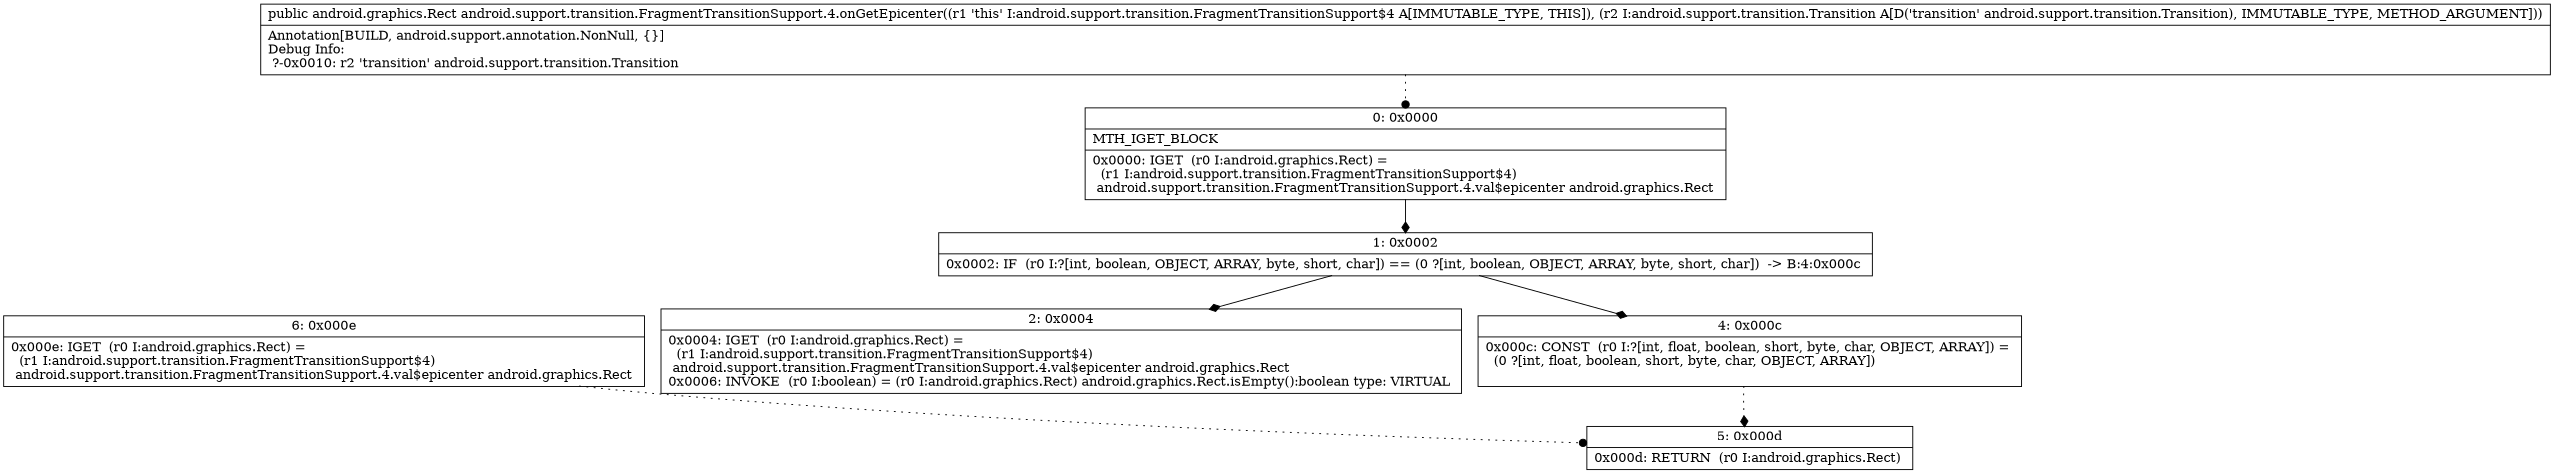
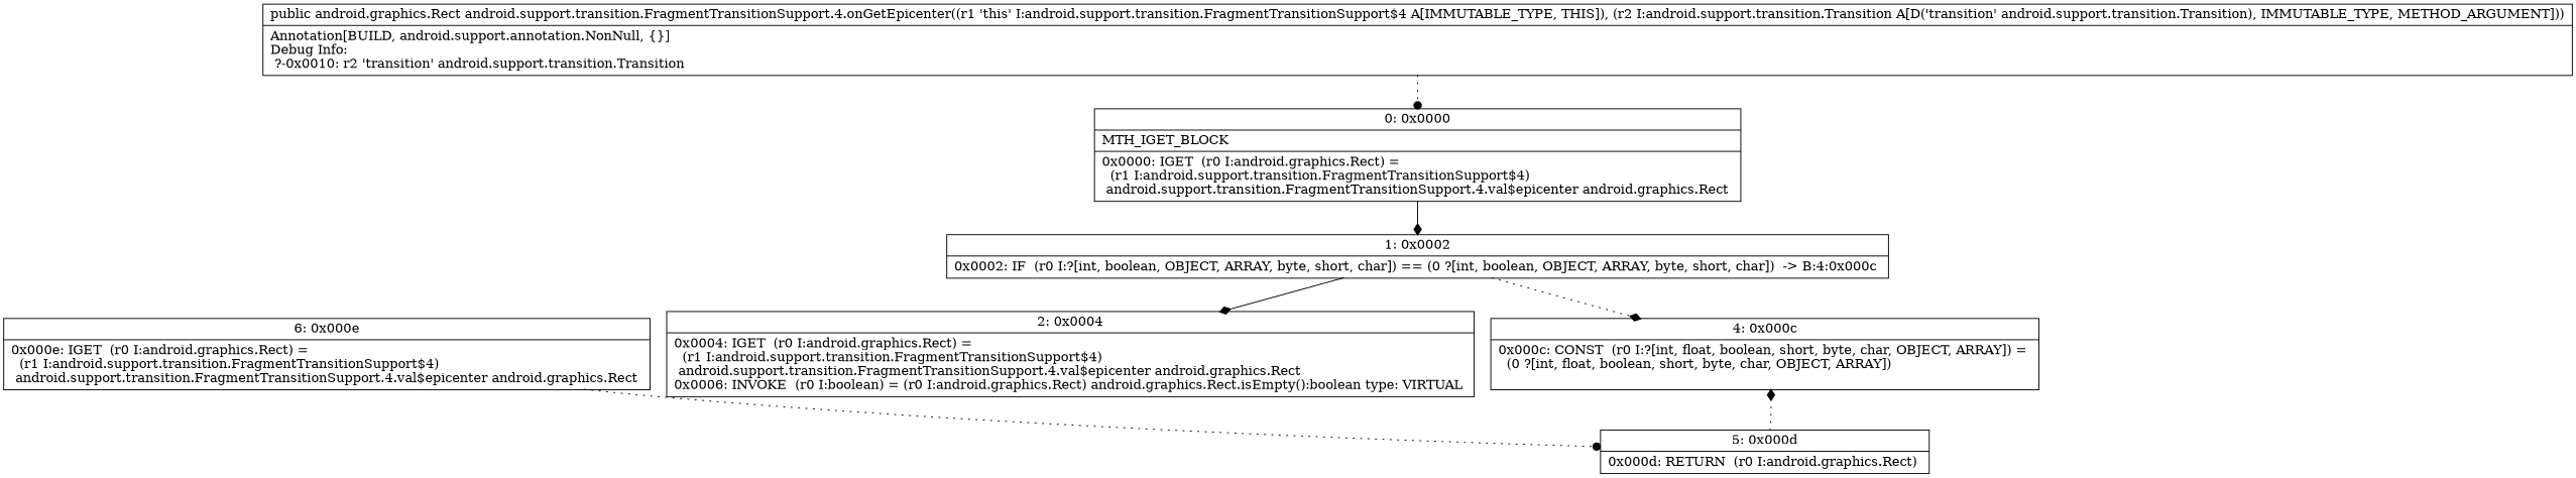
  digraph {
    node [shape=record]
    edge [arrowhead=diamond style=solid]
    n1 [label="{0\:\ 0x0000|MTH_IGET_BLOCK\l|0x0000: IGET  (r0 I:android.graphics.Rect) = \l  (r1 I:android.support.transition.FragmentTransitionSupport$4)\l android.support.transition.FragmentTransitionSupport.4.val$epicenter android.graphics.Rect \l}"]
    n2 [label="{1\:\ 0x0002|0x0002: IF  (r0 I:?[int, boolean, OBJECT, ARRAY, byte, short, char]) == (0 ?[int, boolean, OBJECT, ARRAY, byte, short, char])  \-\> B:4:0x000c \l}"]
    n3 [label="{2\:\ 0x0004|0x0004: IGET  (r0 I:android.graphics.Rect) = \l  (r1 I:android.support.transition.FragmentTransitionSupport$4)\l android.support.transition.FragmentTransitionSupport.4.val$epicenter android.graphics.Rect \l0x0006: INVOKE  (r0 I:boolean) = (r0 I:android.graphics.Rect) android.graphics.Rect.isEmpty():boolean type: VIRTUAL \l}"]
    n4 [label="{4\:\ 0x000c|0x000c: CONST  (r0 I:?[int, float, boolean, short, byte, char, OBJECT, ARRAY]) = \l  (0 ?[int, float, boolean, short, byte, char, OBJECT, ARRAY])\l \l}"]
    n5 [label="{5\:\ 0x000d|0x000d: RETURN  (r0 I:android.graphics.Rect) \l}"]
    n6 [label="{6\:\ 0x000e|0x000e: IGET  (r0 I:android.graphics.Rect) = \l  (r1 I:android.support.transition.FragmentTransitionSupport$4)\l android.support.transition.FragmentTransitionSupport.4.val$epicenter android.graphics.Rect \l}"]
    n7 [label="{public android.graphics.Rect android.support.transition.FragmentTransitionSupport.4.onGetEpicenter((r1 'this' I:android.support.transition.FragmentTransitionSupport$4 A[IMMUTABLE_TYPE, THIS]), (r2 I:android.support.transition.Transition A[D('transition' android.support.transition.Transition), IMMUTABLE_TYPE, METHOD_ARGUMENT]))  | Annotation[BUILD, android.support.annotation.NonNull, \{\}]\lDebug Info:\l  ?\-0x0010: r2 'transition' android.support.transition.Transition\l}"]
    n1 -> n2
    n2 -> n3
-   n2 -> n4
-   n4 -> n5 [style=dotted]
+   n2 -> n4 [style=dotted]
+   n5 -> n4 [style=dotted]
    n6 -> n5 [arrowhead=dot style=dotted]
    n7 -> n1 [arrowhead=dot style=dotted]
  }
